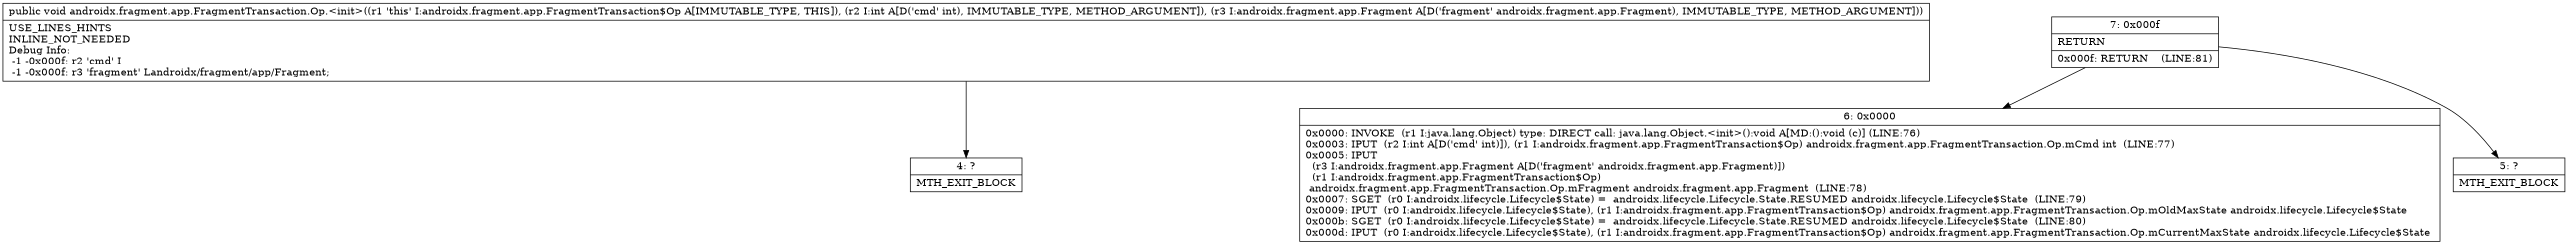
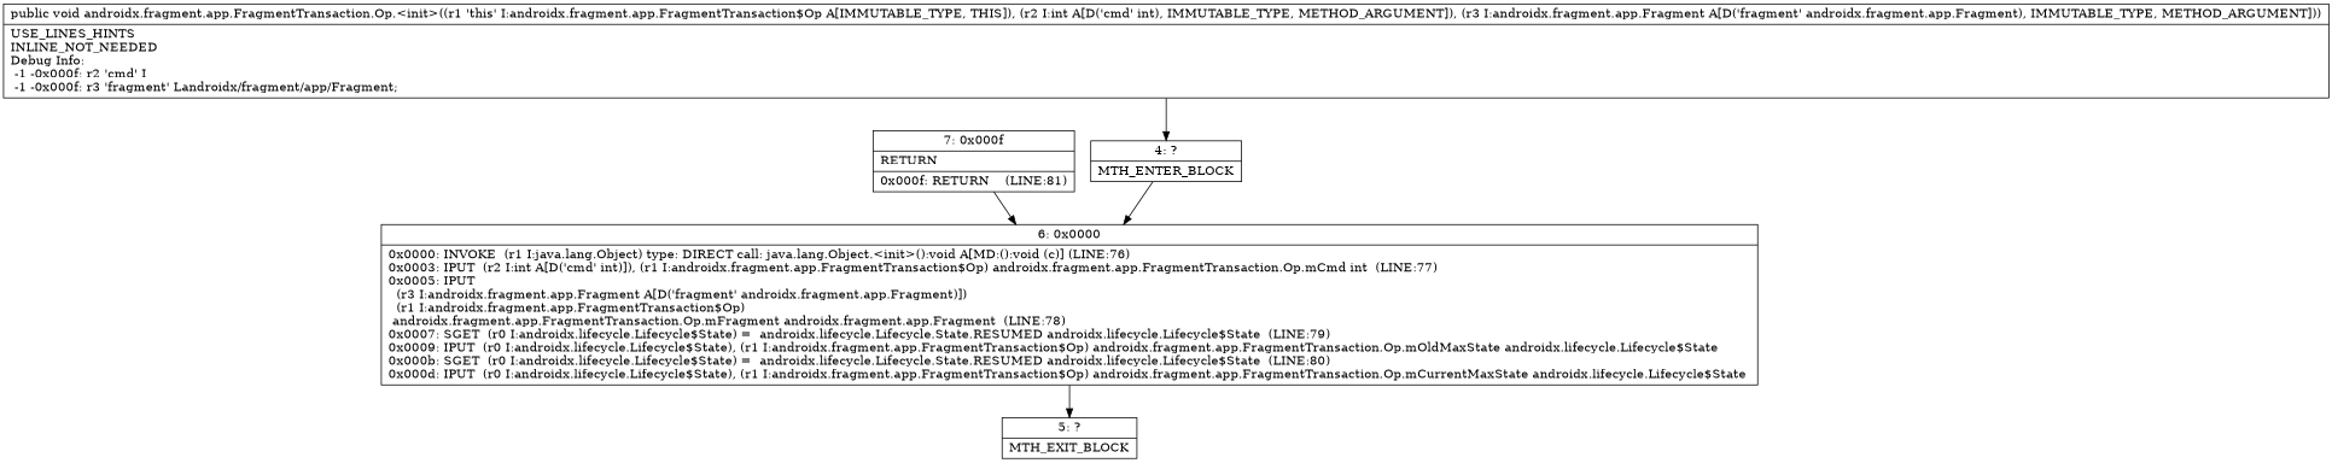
  digraph {
    node [shape=record]
-   n1 [label="{4\:\ ?|MTH_EXIT_BLOCK\l}"]
+   n1 [label="{4\:\ ?|MTH_ENTER_BLOCK\l}"]
    n2 [label="{6\:\ 0x0000|0x0000: INVOKE  (r1 I:java.lang.Object) type: DIRECT call: java.lang.Object.\<init\>():void A[MD:():void (c)] (LINE:76)\l0x0003: IPUT  (r2 I:int A[D('cmd' int)]), (r1 I:androidx.fragment.app.FragmentTransaction$Op) androidx.fragment.app.FragmentTransaction.Op.mCmd int  (LINE:77)\l0x0005: IPUT  \l  (r3 I:androidx.fragment.app.Fragment A[D('fragment' androidx.fragment.app.Fragment)])\l  (r1 I:androidx.fragment.app.FragmentTransaction$Op)\l androidx.fragment.app.FragmentTransaction.Op.mFragment androidx.fragment.app.Fragment  (LINE:78)\l0x0007: SGET  (r0 I:androidx.lifecycle.Lifecycle$State) =  androidx.lifecycle.Lifecycle.State.RESUMED androidx.lifecycle.Lifecycle$State  (LINE:79)\l0x0009: IPUT  (r0 I:androidx.lifecycle.Lifecycle$State), (r1 I:androidx.fragment.app.FragmentTransaction$Op) androidx.fragment.app.FragmentTransaction.Op.mOldMaxState androidx.lifecycle.Lifecycle$State \l0x000b: SGET  (r0 I:androidx.lifecycle.Lifecycle$State) =  androidx.lifecycle.Lifecycle.State.RESUMED androidx.lifecycle.Lifecycle$State  (LINE:80)\l0x000d: IPUT  (r0 I:androidx.lifecycle.Lifecycle$State), (r1 I:androidx.fragment.app.FragmentTransaction$Op) androidx.fragment.app.FragmentTransaction.Op.mCurrentMaxState androidx.lifecycle.Lifecycle$State \l}"]
    n3 [label="{7\:\ 0x000f|RETURN\l|0x000f: RETURN    (LINE:81)\l}"]
    n4 [label="{5\:\ ?|MTH_EXIT_BLOCK\l}"]
    n5 [label="{public void androidx.fragment.app.FragmentTransaction.Op.\<init\>((r1 'this' I:androidx.fragment.app.FragmentTransaction$Op A[IMMUTABLE_TYPE, THIS]), (r2 I:int A[D('cmd' int), IMMUTABLE_TYPE, METHOD_ARGUMENT]), (r3 I:androidx.fragment.app.Fragment A[D('fragment' androidx.fragment.app.Fragment), IMMUTABLE_TYPE, METHOD_ARGUMENT]))  | USE_LINES_HINTS\lINLINE_NOT_NEEDED\lDebug Info:\l  \-1 \-0x000f: r2 'cmd' I\l  \-1 \-0x000f: r3 'fragment' Landroidx\/fragment\/app\/Fragment;\l}"]
+   n1 -> n2
    n3 -> n2
-   n3 -> n4
+   n2 -> n4
    n5 -> n1
  }
